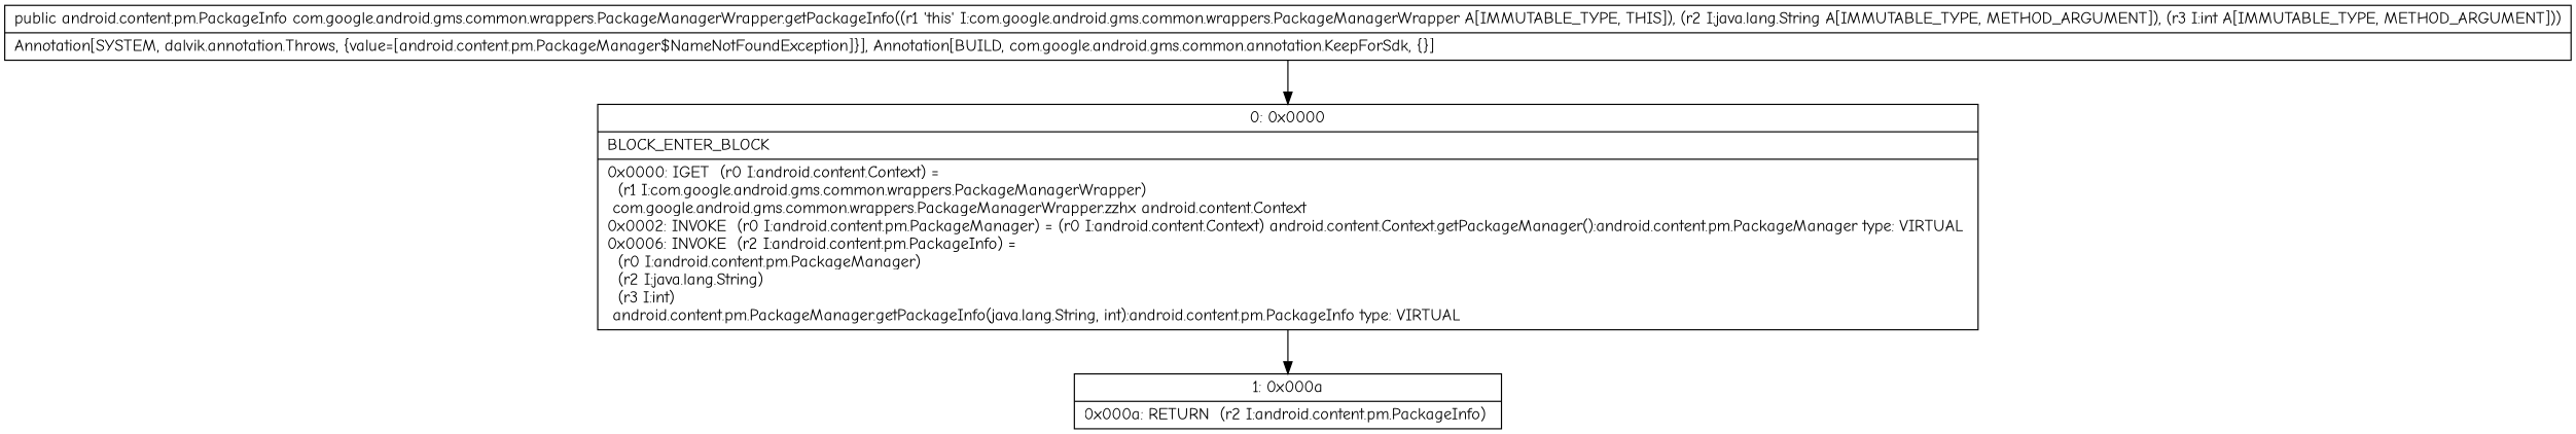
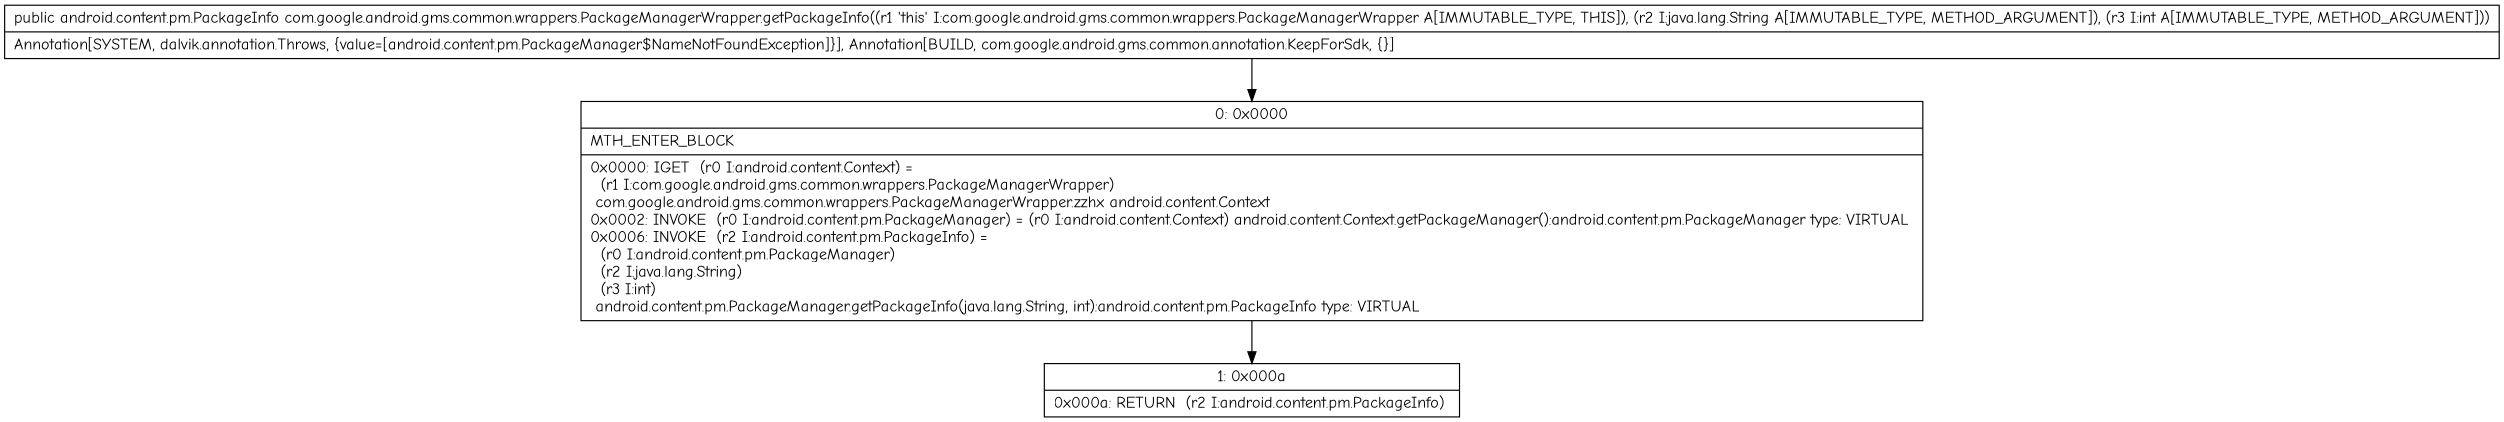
  digraph {
    fontname="Comic Neue"
    node [shape=record fontname="Comic Neue"]
    edge [fontname="Comic Neue"]
-   n1 [label="{0\:\ 0x0000|BLOCK_ENTER_BLOCK\l|0x0000: IGET  (r0 I:android.content.Context) = \l  (r1 I:com.google.android.gms.common.wrappers.PackageManagerWrapper)\l com.google.android.gms.common.wrappers.PackageManagerWrapper.zzhx android.content.Context \l0x0002: INVOKE  (r0 I:android.content.pm.PackageManager) = (r0 I:android.content.Context) android.content.Context.getPackageManager():android.content.pm.PackageManager type: VIRTUAL \l0x0006: INVOKE  (r2 I:android.content.pm.PackageInfo) = \l  (r0 I:android.content.pm.PackageManager)\l  (r2 I:java.lang.String)\l  (r3 I:int)\l android.content.pm.PackageManager.getPackageInfo(java.lang.String, int):android.content.pm.PackageInfo type: VIRTUAL \l}"]
+   n1 [label="{0\:\ 0x0000|MTH_ENTER_BLOCK\l|0x0000: IGET  (r0 I:android.content.Context) = \l  (r1 I:com.google.android.gms.common.wrappers.PackageManagerWrapper)\l com.google.android.gms.common.wrappers.PackageManagerWrapper.zzhx android.content.Context \l0x0002: INVOKE  (r0 I:android.content.pm.PackageManager) = (r0 I:android.content.Context) android.content.Context.getPackageManager():android.content.pm.PackageManager type: VIRTUAL \l0x0006: INVOKE  (r2 I:android.content.pm.PackageInfo) = \l  (r0 I:android.content.pm.PackageManager)\l  (r2 I:java.lang.String)\l  (r3 I:int)\l android.content.pm.PackageManager.getPackageInfo(java.lang.String, int):android.content.pm.PackageInfo type: VIRTUAL \l}"]
    n2 [label="{1\:\ 0x000a|0x000a: RETURN  (r2 I:android.content.pm.PackageInfo) \l}"]
    n3 [label="{public android.content.pm.PackageInfo com.google.android.gms.common.wrappers.PackageManagerWrapper.getPackageInfo((r1 'this' I:com.google.android.gms.common.wrappers.PackageManagerWrapper A[IMMUTABLE_TYPE, THIS]), (r2 I:java.lang.String A[IMMUTABLE_TYPE, METHOD_ARGUMENT]), (r3 I:int A[IMMUTABLE_TYPE, METHOD_ARGUMENT]))  | Annotation[SYSTEM, dalvik.annotation.Throws, \{value=[android.content.pm.PackageManager$NameNotFoundException]\}], Annotation[BUILD, com.google.android.gms.common.annotation.KeepForSdk, \{\}]\l}"]
    n1 -> n2
    n3 -> n1
  }
